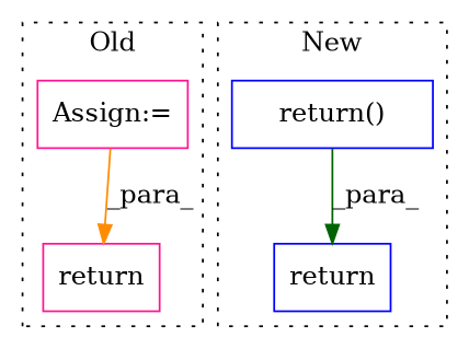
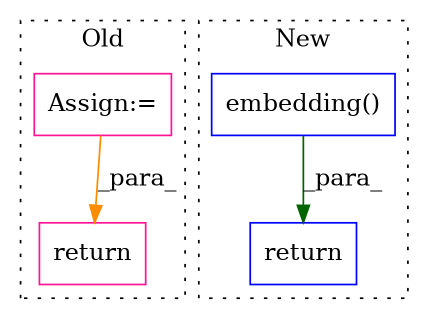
  digraph {
    node [a=93 l=7 shape=box color=deeppink]
    n1 [label=return s=1729]
    n2 [a=68 l=3 label="Assign:=" s=1659]
-   n3 [a=75 l="15,1" label="return()" s="1404,1425" color=blue]
+   n3 [a=75 l="15,1" label="embedding()" s="1404,1425" color=blue]
    n4 [label=return s=1388 color=blue]
    subgraph cluster_1 {
      label=Old
      style=dotted
      n1
      n2
    }
    subgraph cluster_2 {
      label=New
      style=dotted
      n3
      n4
    }
    n2 -> n1 [label=_para_ color=darkorange]
    n3 -> n4 [label=_para_ color=darkgreen]
  }
